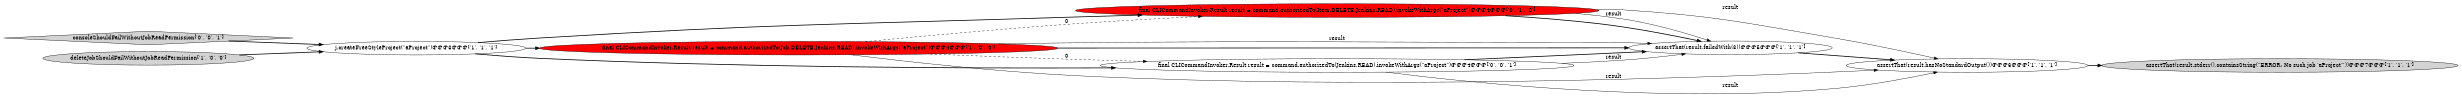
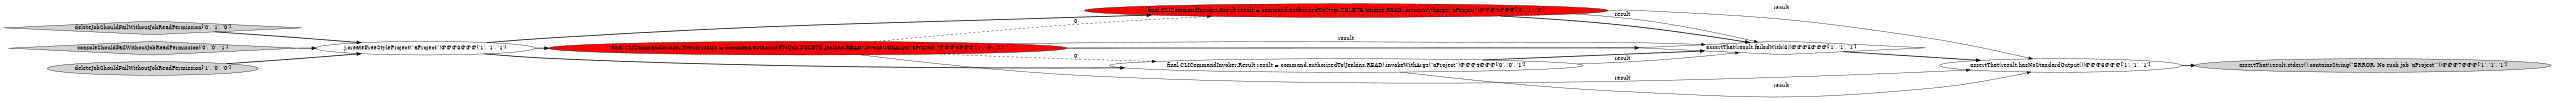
  digraph {
    rankdir=LR
    node [fillcolor=white shape=ellipse style=filled]
    edge [style=bold]
    n1 [fillcolor=red label="final CLICommandInvoker.Result result = command.authorizedTo(Item.DELETE,Jenkins.READ).invokeWithArgs(\"aProject\")@@@4@@@['0', '1', '0']"]
-   n2 [label="assertThat(result,failedWith(3))@@@5@@@['1', '1', '1']"]
+   n2 [label="assertThat(result,failedWith(3))@@@5@@@['1', '1', '1']" shape=diamond]
    n3 [label="assertThat(result,hasNoStandardOutput())@@@6@@@['1', '1', '1']"]
    n4 [fillcolor=lightgray label="assertThat(result.stderr(),containsString(\"ERROR: No such job 'aProject'\"))@@@7@@@['1', '1', '1']"]
+   n5 [fillcolor=lightgray label="deleteJobShouldFailWithoutJobReadPermission['0', '1', '0']" shape=diamond]
    n6 [label="j.createFreeStyleProject(\"aProject\")@@@3@@@['1', '1', '1']"]
    n7 [fillcolor=red label="final CLICommandInvoker.Result result = command.authorizedTo(Job.DELETE,Jenkins.READ).invokeWithArgs(\"aProject\")@@@4@@@['1', '0', '0']"]
    n8 [label="final CLICommandInvoker.Result result = command.authorizedTo(Jenkins.READ).invokeWithArgs(\"aProject\")@@@4@@@['0', '0', '1']"]
    n9 [fillcolor=lightgray label="consoleShouldFailWithoutJobReadPermission['0', '0', '1']" shape=diamond]
    n10 [fillcolor=lightgray label="deleteJobShouldFailWithoutJobReadPermission['1', '0', '0']"]
    n1 -> n2 [label=result style=solid]
    n1 -> n2
    n1 -> n3 [label=result style=solid]
    n2 -> n3
    n3 -> n4
+   n5 -> n6
    n6 -> n1
    n6 -> n7
    n6 -> n8
    n7 -> n1 [label=0 style=dashed]
    n7 -> n2 [label=result style=solid]
    n7 -> n2
    n7 -> n3 [label=result style=solid]
    n7 -> n8 [label=0 style=dashed]
    n8 -> n2
    n8 -> n2 [label=result style=solid]
    n8 -> n3 [label=result style=solid]
    n9 -> n6
    n10 -> n6
  }
